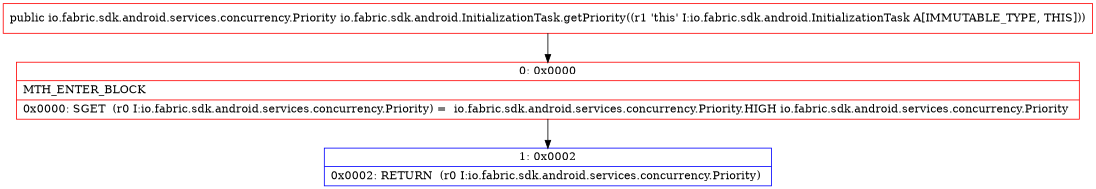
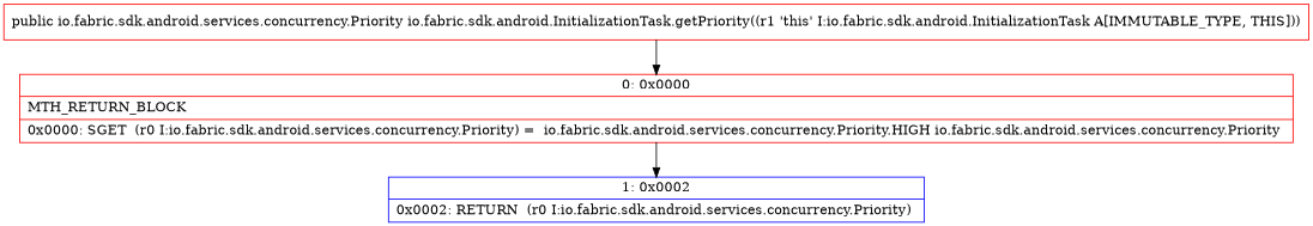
  digraph {
    node [shape=record color=red]
-   n1 [label="{0\:\ 0x0000|MTH_ENTER_BLOCK\l|0x0000: SGET  (r0 I:io.fabric.sdk.android.services.concurrency.Priority) =  io.fabric.sdk.android.services.concurrency.Priority.HIGH io.fabric.sdk.android.services.concurrency.Priority \l}"]
+   n1 [label="{0\:\ 0x0000|MTH_RETURN_BLOCK\l|0x0000: SGET  (r0 I:io.fabric.sdk.android.services.concurrency.Priority) =  io.fabric.sdk.android.services.concurrency.Priority.HIGH io.fabric.sdk.android.services.concurrency.Priority \l}"]
    n2 [label="{1\:\ 0x0002|0x0002: RETURN  (r0 I:io.fabric.sdk.android.services.concurrency.Priority) \l}" color=blue]
    n3 [label="{public io.fabric.sdk.android.services.concurrency.Priority io.fabric.sdk.android.InitializationTask.getPriority((r1 'this' I:io.fabric.sdk.android.InitializationTask A[IMMUTABLE_TYPE, THIS])) }"]
    n1 -> n2
    n3 -> n1
  }
